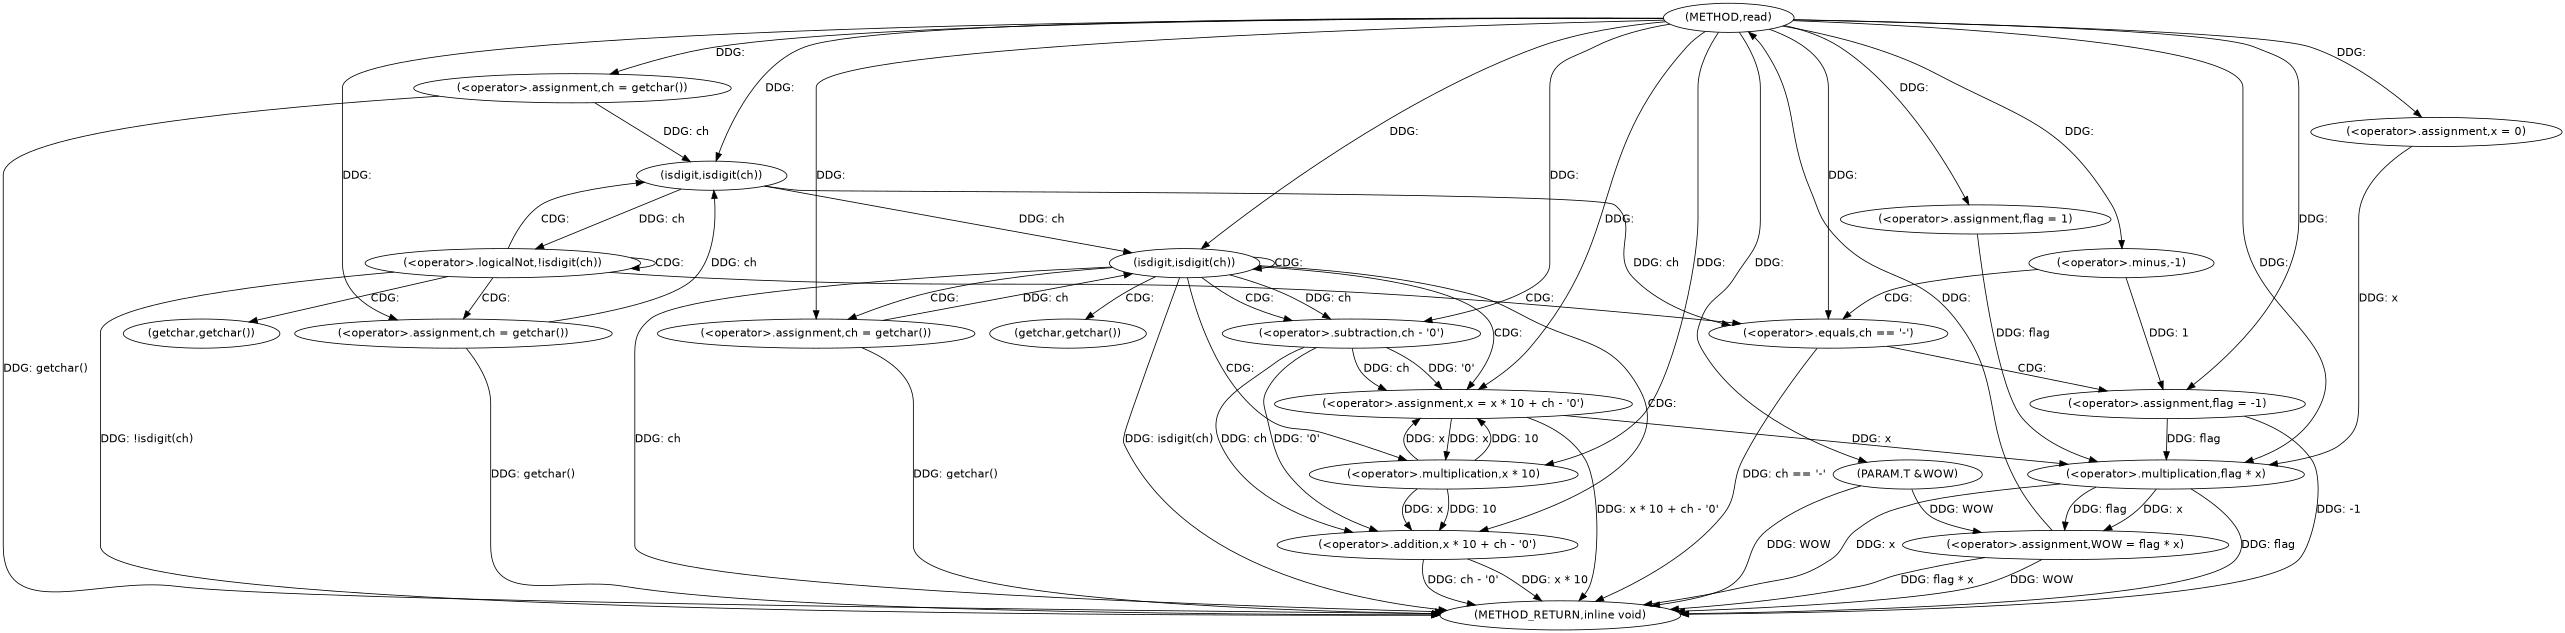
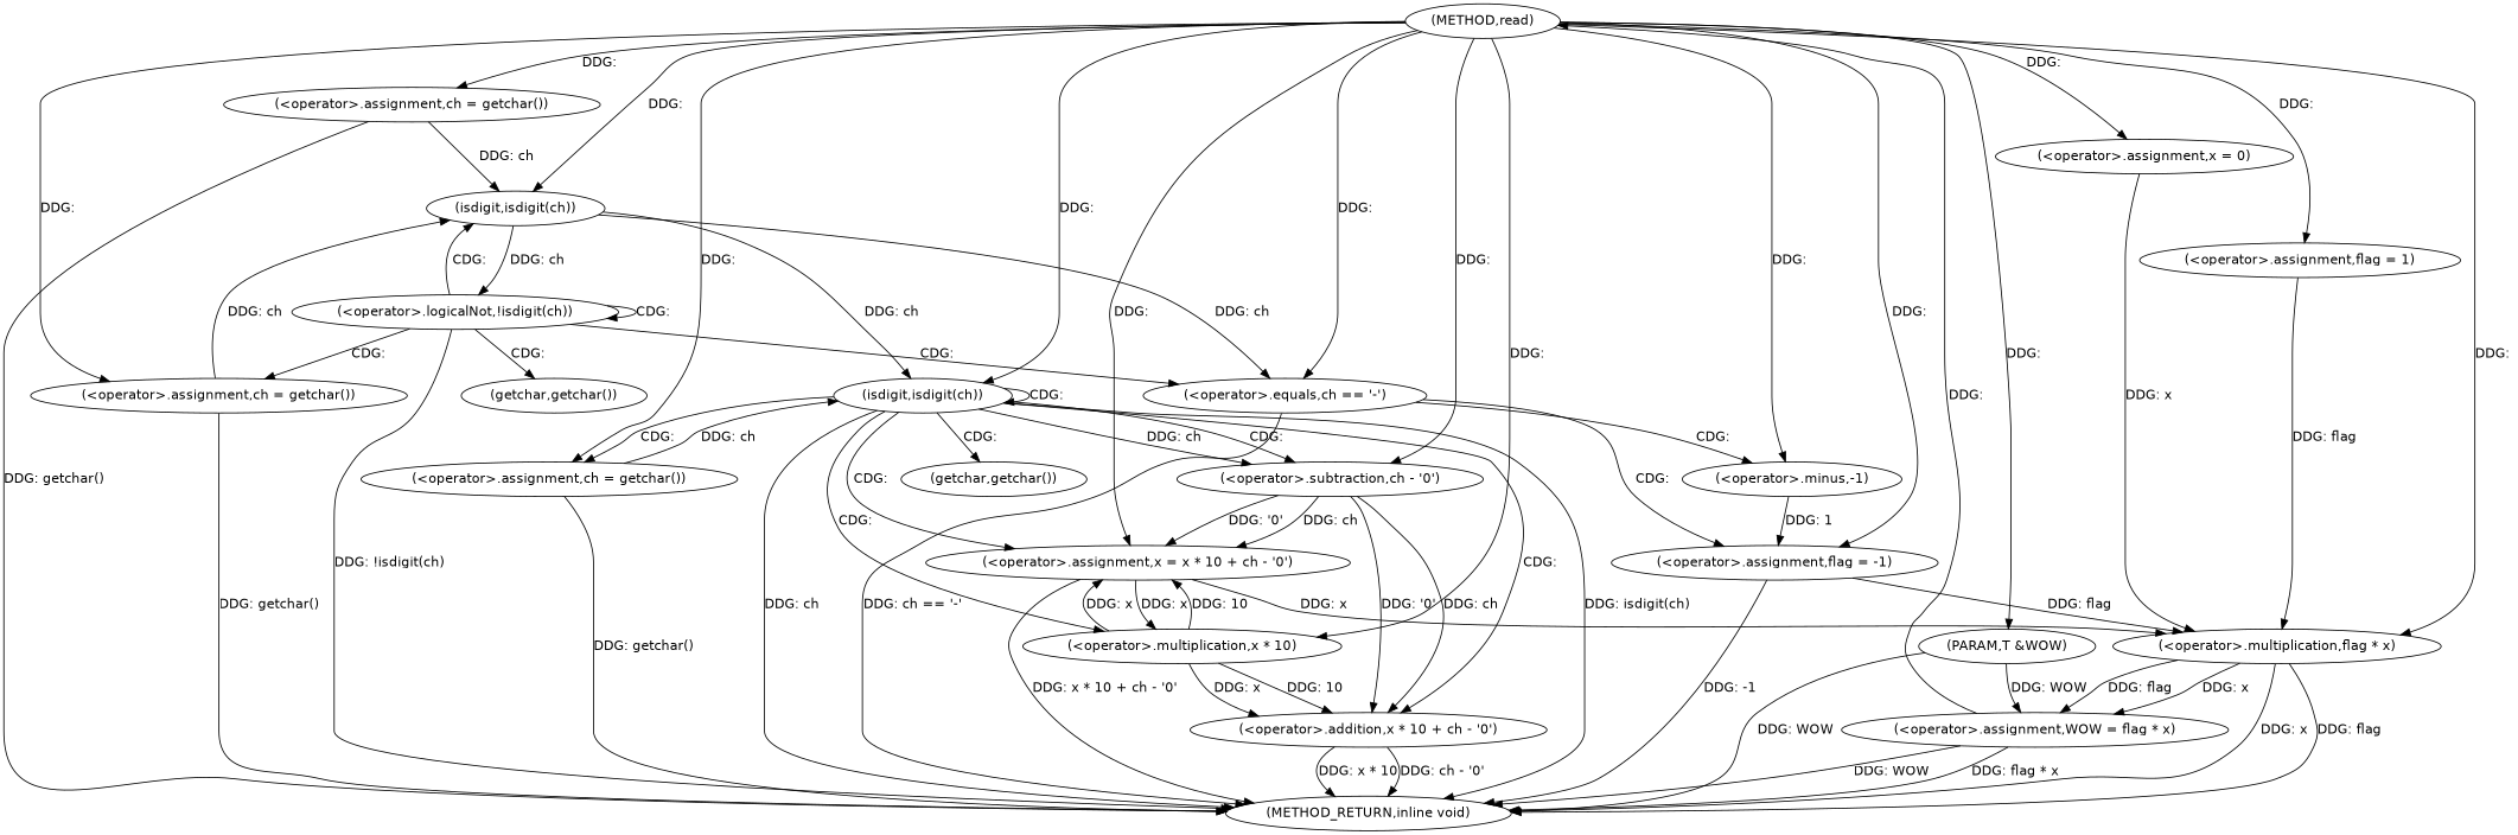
  digraph {
    fontname="DejaVu Sans"
    node [fontname="DejaVu Sans"]
    edge [fontname="DejaVu Sans"]
    n1 [label="(METHOD,read)"]
    n2 [label="(PARAM,T &WOW)"]
    n3 [label="(<operator>.assignment,x = 0)"]
    n4 [label="(<operator>.assignment,flag = 1)"]
    n5 [label="(<operator>.assignment,ch = getchar())"]
    n6 [label="(isdigit,isdigit(ch))"]
    n7 [label="(<operator>.assignment,ch = getchar())"]
    n8 [label="(<operator>.assignment,x = x * 10 + ch - '0')"]
    n9 [label="(<operator>.assignment,ch = getchar())"]
    n10 [label="(<operator>.multiplication,flag * x)"]
    n11 [label="(isdigit,isdigit(ch))"]
    n12 [label="(<operator>.equals,ch == '-')"]
    n13 [label="(<operator>.assignment,flag = -1)"]
    n14 [label="(<operator>.minus,-1)"]
    n15 [label="(<operator>.multiplication,x * 10)"]
    n16 [label="(<operator>.subtraction,ch - '0')"]
    n17 [label="(<operator>.assignment,WOW = flag * x)"]
    n18 [label="(METHOD_RETURN,inline void)"]
    n19 [label="(<operator>.addition,x * 10 + ch - '0')"]
    n20 [label="(getchar,getchar())"]
    n21 [label="(<operator>.logicalNot,!isdigit(ch))"]
    n22 [label="(getchar,getchar())"]
    n1 -> n2 [label="DDG: "]
    n1 -> n3 [label="DDG: "]
    n1 -> n4 [label="DDG: "]
    n1 -> n5 [label="DDG: "]
    n1 -> n6 [label="DDG: "]
    n1 -> n7 [label="DDG: "]
    n1 -> n8 [label="DDG: "]
    n1 -> n9 [label="DDG: "]
    n1 -> n10 [label="DDG: "]
    n1 -> n11 [label="DDG: "]
    n1 -> n12 [label="DDG: "]
    n1 -> n13 [label="DDG: "]
    n1 -> n14 [label="DDG: "]
    n1 -> n15 [label="DDG: "]
    n1 -> n16 [label="DDG: "]
    n2 -> n17 [label="DDG: WOW"]
    n2 -> n18 [label="DDG: WOW"]
    n3 -> n10 [label="DDG: x"]
    n4 -> n10 [label="DDG: flag"]
    n5 -> n11 [label="DDG: ch"]
    n5 -> n18 [label="DDG: getchar()"]
    n6 -> n6 [label="CDG: "]
    n6 -> n8 [label="CDG: "]
    n6 -> n9 [label="CDG: "]
    n6 -> n15 [label="CDG: "]
    n6 -> n16 [label="DDG: ch"]
    n6 -> n16 [label="CDG: "]
    n6 -> n18 [label="DDG: ch"]
    n6 -> n18 [label="DDG: isdigit(ch)"]
    n6 -> n19 [label="CDG: "]
    n6 -> n20 [label="CDG: "]
    n7 -> n11 [label="DDG: ch"]
    n7 -> n18 [label="DDG: getchar()"]
    n8 -> n10 [label="DDG: x"]
    n8 -> n15 [label="DDG: x"]
    n8 -> n18 [label="DDG: x * 10 + ch - '0'"]
    n9 -> n6 [label="DDG: ch"]
    n9 -> n18 [label="DDG: getchar()"]
    n10 -> n17 [label="DDG: x"]
    n10 -> n17 [label="DDG: flag"]
    n10 -> n18 [label="DDG: flag"]
    n10 -> n18 [label="DDG: x"]
    n11 -> n6 [label="DDG: ch"]
    n11 -> n12 [label="DDG: ch"]
    n11 -> n21 [label="DDG: ch"]
    n12 -> n13 [label="CDG: "]
-   n14 -> n12 [label="CDG: "]
+   n12 -> n14 [label="CDG: "]
    n12 -> n18 [label="DDG: ch == '-'"]
    n13 -> n10 [label="DDG: flag"]
    n13 -> n18 [label="DDG: -1"]
    n14 -> n13 [label="DDG: 1"]
    n15 -> n8 [label="DDG: 10"]
    n15 -> n8 [label="DDG: x"]
    n15 -> n19 [label="DDG: 10"]
    n15 -> n19 [label="DDG: x"]
    n16 -> n8 [label="DDG: '0'"]
    n16 -> n8 [label="DDG: ch"]
    n16 -> n19 [label="DDG: '0'"]
    n16 -> n19 [label="DDG: ch"]
    n17 -> n1 [label="DDG: "]
    n17 -> n18 [label="DDG: WOW"]
    n17 -> n18 [label="DDG: flag * x"]
    n19 -> n18 [label="DDG: x * 10"]
    n19 -> n18 [label="DDG: ch - '0'"]
    n21 -> n7 [label="CDG: "]
    n21 -> n11 [label="CDG: "]
    n21 -> n12 [label="CDG: "]
    n21 -> n18 [label="DDG: !isdigit(ch)"]
    n21 -> n21 [label="CDG: "]
    n21 -> n22 [label="CDG: "]
  }
